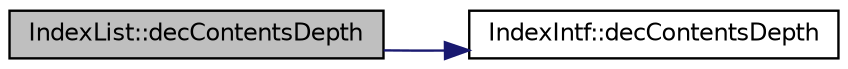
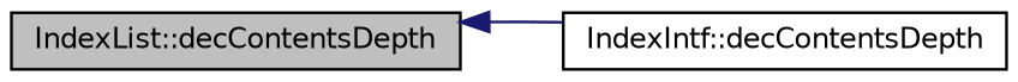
  digraph {
    rankdir=LR
    node [color=black fontname=Helvetica fontsize=10 shape=record style=filled]
    n1 [fillcolor=grey75 fontcolor=black height=0.2 label="IndexList::decContentsDepth" width=0.4]
    n2 [fillcolor=white height=0.2 label="IndexIntf::decContentsDepth" width=0.4]
-   n1 -> n2 [color=midnightblue fontname=Helvetica fontsize=10 labelfontname=Helvetica labelfontsize=10 style=solid]
+   n2 -> n1 [color=midnightblue fontname=Helvetica fontsize=10 labelfontname=Helvetica labelfontsize=10 style=solid]
  }
